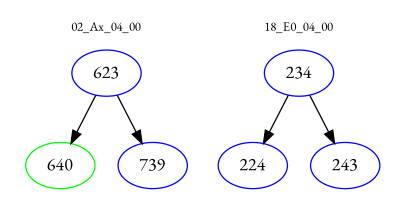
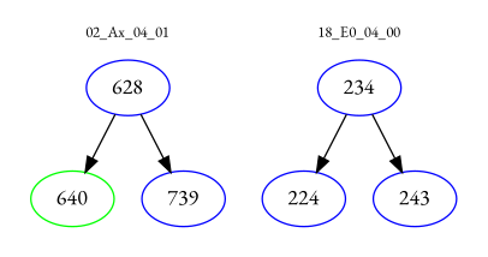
  digraph {
    fontname="EB Garamond"
    node [color=blue fontname="EB Garamond"]
    edge [color=black fontname="EB Garamond"]
-   n1 [label=623]
+   n1 [label=628]
    n2 [color=green label=640]
    n3 [label=739]
    n4 [label=234]
    n5 [label=224]
    n6 [label=243]
    subgraph cluster_1 {
      color=white
      fontsize=10
-     label="02_Ax_04_00"
+     label="02_Ax_04_01"
      n1
      n2
      n3
    }
    subgraph cluster_2 {
      color=white
      fontsize=10
      label="18_E0_04_00"
      n4
      n5
      n6
    }
    n1 -> n2
    n1 -> n3
    n4 -> n5
    n4 -> n6
  }
